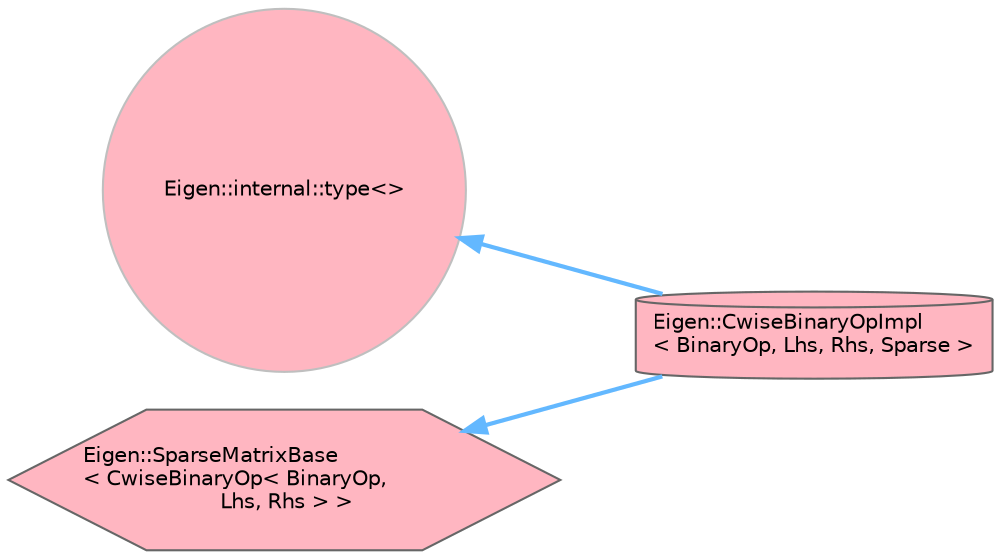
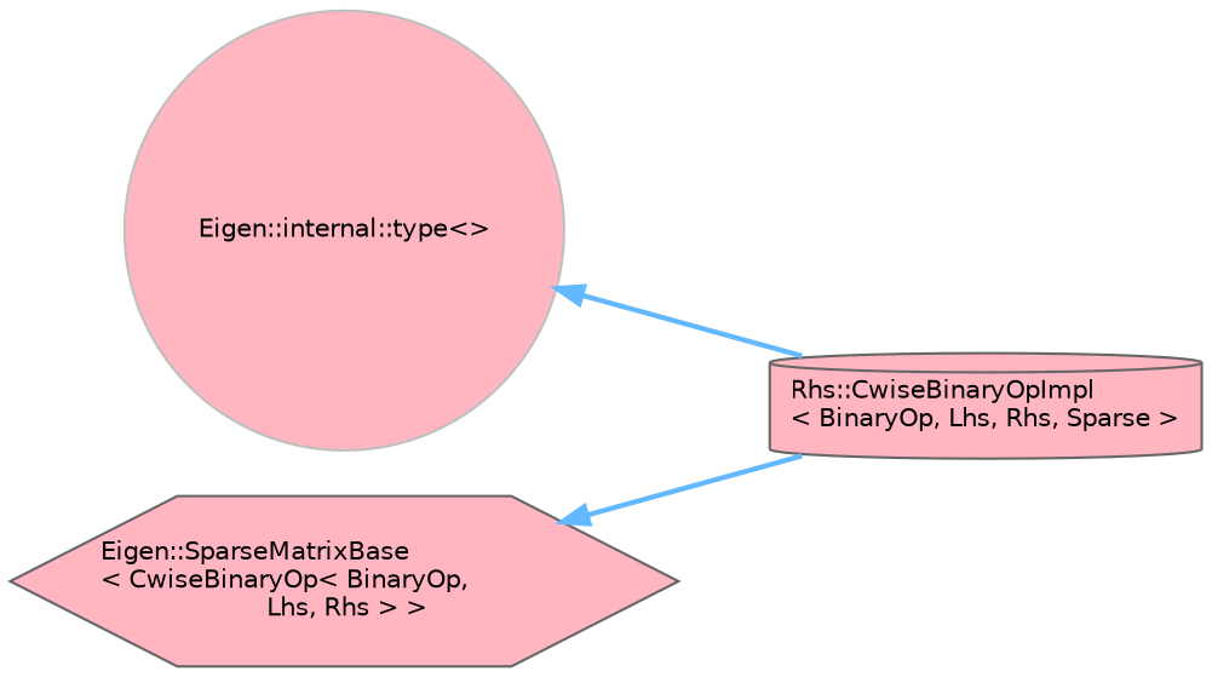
  digraph {
    rankdir=LR
    node [color=gray40 fillcolor=lightpink fontname=Helvetica fontsize=10 style=filled]
    edge [color=steelblue1 dir=back fontname=Helvetica fontsize=10 labelfontname=Helvetica labelfontsize=10 style=bold]
-   n1 [fontcolor=black height=0.2 label="Eigen::CwiseBinaryOpImpl\l\< BinaryOp, Lhs, Rhs, Sparse \>" shape=cylinder width=0.4]
+   n1 [fontcolor=black height=0.2 label="Rhs::CwiseBinaryOpImpl\l\< BinaryOp, Lhs, Rhs, Sparse \>" shape=cylinder width=0.4]
    n2 [color=grey75 height=0.2 label="Eigen::internal::type\<\>" shape=circle width=0.4]
    n3 [height=0.2 label="Eigen::SparseMatrixBase\l\< CwiseBinaryOp\< BinaryOp,\l Lhs, Rhs \> \>" shape=hexagon width=0.4]
    n2 -> n1
    n3 -> n1
  }
